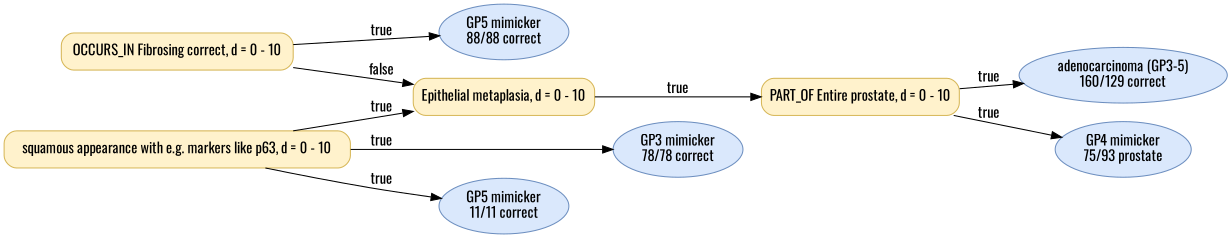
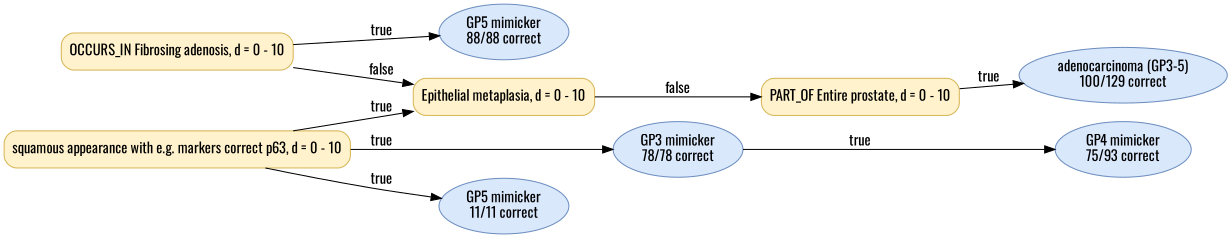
  digraph {
    fontname=Oswald
    rankdir=LR
    node [color="#6C8EBF" fillcolor="#DAE8FC" fontname=Oswald shape=ellipse style="rounded,filled"]
    edge [fontname=Oswald]
-   n1 [color="#D6B656" fillcolor="#FFF2CC" label="OCCURS_IN Fibrosing correct, d = 0 - 10" shape=box]
+   n1 [color="#D6B656" fillcolor="#FFF2CC" label="OCCURS_IN Fibrosing adenosis, d = 0 - 10" shape=box]
    n2 [color="#D6B656" fillcolor="#FFF2CC" label="Epithelial metaplasia, d = 0 - 10" shape=box]
    n3 [label=<GP5 mimicker<br/>88/88 correct>]
    n4 [color="#D6B656" fillcolor="#FFF2CC" label="PART_OF Entire prostate, d = 0 - 10" shape=box]
-   n5 [label=<adenocarcinoma (GP3-5)<br/>160/129 correct>]
-   n6 [label=<GP4 mimicker<br/>75/93 prostate>]
-   n7 [color="#D6B656" fillcolor="#FFF2CC" label="squamous appearance with e.g. markers like p63, d = 0 - 10" shape=box]
+   n5 [label=<adenocarcinoma (GP3-5)<br/>100/129 correct>]
+   n6 [label=<GP4 mimicker<br/>75/93 correct>]
+   n7 [color="#D6B656" fillcolor="#FFF2CC" label="squamous appearance with e.g. markers correct p63, d = 0 - 10" shape=box]
    n8 [label=<GP3 mimicker<br/>78/78 correct>]
    n9 [label=<GP5 mimicker<br/>11/11 correct>]
    n1 -> n2 [label=false]
    n1 -> n3 [label=true]
-   n2 -> n4 [label=true]
+   n2 -> n4 [label=false]
    n4 -> n5 [label=true]
-   n4 -> n6 [label=true]
+   n8 -> n6 [label=true]
    n7 -> n2 [label=true]
    n7 -> n8 [label=true]
    n7 -> n9 [label=true]
  }
